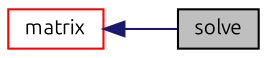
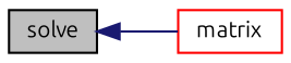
  digraph {
    rankdir=LR
    fontname=Ubuntu
    node [fontname=Ubuntu fontsize=10 shape=record]
    n1 [color=black fillcolor=grey75 fontcolor=black height=0.2 label=solve style=filled width=0.4]
    n2 [color=red height=0.2 label=matrix width=0.4]
-   n2 -> n1 [color=midnightblue dir=back fontname=Ubuntu fontsize=10 labelfontname=FreeSans labelfontsize=10 style=solid]
+   n1 -> n2 [color=midnightblue dir=back fontname=Ubuntu fontsize=10 labelfontname=FreeSans labelfontsize=10 style=solid]
  }
